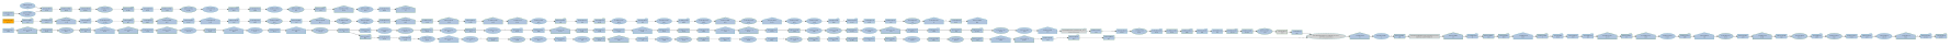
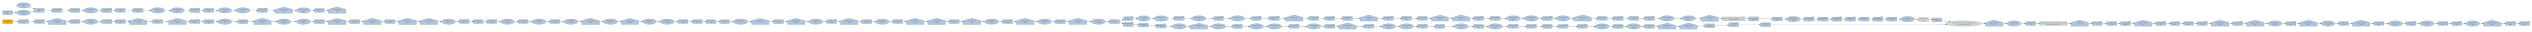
  strict digraph {
    fontname="IBM Plex Sans"
    rankdir=LR
    node [color=teal fillcolor=lightsteelblue fontname="IBM Plex Sans" shape=folder style=filled]
    edge [color="#000000" fontname="IBM Plex Sans"]
    n1 [label="0x00424860\nret"]
    n2 [color=darkgreen label="0x00424865\nmovl"]
    n3 [label="0x00424867\naddl" shape=ellipse]
    n4 [color=darkgreen label="0x0042486d\nleal" shape=box]
    n5 [color=darkgreen fillcolor=lightgrey label="0x004242a9\naddl" shape=box]
    n6 [color=darkgreen label="0x004242af\ncall" shape=box]
    n7 [fillcolor=lightgrey label="GETPROCADDRESS_KERNEL32_DLL\nGETPROCADDRESS" shape=ellipse]
    n8 [color=darkgreen label="0x00424884\norl" shape=house]
    n9 [color=darkgreen label="0x0042495d\nmovl" shape=ellipse]
    n10 [label="0x0042495f\naddl"]
    n11 [color=darkgreen label="0x00424965\nleal" shape=ellipse]
    n12 [label="0x00424967\nmovl" shape=box]
    n13 [label="0x00424886\nje" shape=ellipse]
    n14 [color=darkgreen label="0x0042488a\norl" shape=house]
    n15 [label="0x0042488c\nje"]
    n16 [color=darkgreen label="0x00424890\nmovl" shape=box]
    n17 [color=darkgreen label="0x00424892\naddl"]
    n18 [color=darkgreen label="0x004240f2\nsubl" shape=ellipse]
    n19 [color=darkgreen label="0x004240f8\ncall"]
    n20 [label="0x00424401\nmovl" shape=house]
    n21 [color=darkgreen label="0x00424403\nxorl" shape=house]
    n22 [label="0x00424825\nje" shape=ellipse]
    n23 [color=darkgreen label="0x0042482f\nmovl" shape=box]
    n24 [color=darkgreen label="0x00424831\naddl" shape=ellipse]
    n25 [label="0x00424837\nleal" shape=ellipse]
    n26 [color=darkgreen label="0x00424096\nnop" shape=box]
    n27 [color=darkgreen label="0x00424097\naddb" shape=house]
    n28 [label="0x00424099\nsubb" shape=box]
    n29 [color=darkgreen label="0x0042409b\nrorb" shape=house]
    n30 [color=darkgreen label="0x0042410f\ntestl"]
    n31 [label="0x00424115\nje" shape=ellipse]
    n32 [label="0x0042415f\nmovl"]
    n33 [label="0x00424161\naddl"]
    n34 [color=darkgreen label="0x0042483d\nmovl"]
    n35 [color=darkgreen label="0x00424842\nsubl" shape=house]
    n36 [label="0x00424848\nxorl"]
    n37 [label="0x0042484a\nlodsb" shape=ellipse]
    n38 [color=darkgreen label="0x00424063\npushl"]
    n39 [color=darkgreen label="0x00424064\npushl" shape=house]
    n40 [label="0x00424065\npushl"]
    n41 [label="0x00424066\npusha" shape=ellipse]
    n42 [label="0x00424409\nmovb" shape=ellipse]
    n43 [color=darkgreen label="0x0042440b\nmull" shape=box]
    n44 [label="0x0042440d\naddl" shape=house]
    n45 [label="0x0042440f\nincl" shape=ellipse]
    n46 [color=darkgreen label="0x0042409e\njmp" shape=house]
    n47 [label="0x004240a1\nrolb" shape=ellipse]
    n48 [color=darkgreen label="0x0042490b\npushl" shape=box]
    n49 [color=darkgreen label="0x0042490c\nmovl" shape=ellipse]
    n50 [color=darkgreen label="0x0042490e\npushl"]
    n51 [label="0x0042490f\nmovl" shape=box]
    n52 [label="0x0042497c\nmovl" shape=ellipse]
    n53 [color=darkgreen label="0x0042497f\njmp" shape=box]
    n54 [color=darkgreen label="0x00424982\naddb" shape=box]
    n55 [label="0x00424411\nloop" shape=house]
    n56 [color=darkgreen label="0x00424413\nxchgl" shape=ellipse]
    n57 [color=darkgreen label="0x00424414\nret" shape=box]
    n58 [label="0x004240fd\nmovl"]
    n59 [color=darkgreen label="0x00424815\njmp"]
    n60 [color=darkgreen label="0x0042493b\nmovl" shape=house]
    n61 [label="0x00424940\npopl" shape=ellipse]
    n62 [label="0x00424941\nleave" shape=box]
    n63 [color=darkgreen label="0x00424942\nret" shape=house]
    n64 [color=darkgreen label="0x0042406c\npopl"]
    n65 [color=darkgreen label="0x0042406d\nsubl" shape=house]
    n66 [label="0x00424073\nmovl"]
    n67 [label="0x00424078\nsubl" shape=house]
    n68 [color=darkgreen label="0x00424067\ncall"]
    n69 [label="0x004241ae\naddl" shape=box]
    n70 [color=darkgreen label="0x004241b4\nmovl" shape=ellipse]
    n71 [label="0x004241b6\nmovl"]
    n72 [color=darkgreen label="0x004241b8\nmovl" shape=box]
    n73 [label="0x004240db\njmp" shape=house]
+   n74 [label="0x004240e3\nmovl" shape=ellipse]
    n75 [label="0x004240e5\naddl"]
    n76 [color=darkgreen label="0x004240eb\nleal" shape=house]
    n77 [color=darkgreen label="0x00424167\nmovl" shape=house]
    n78 [color=darkgreen label="0x00424105\nmovl" shape=ellipse]
    n79 [color=darkgreen label="0x00424107\nmovl"]
    n80 [label="0x00424109\naddl" shape=ellipse]
    n81 [label="0x004240b1\njmp" shape=ellipse]
    n82 [label="0x004240b4\naddb"]
    n83 [label="0x004240b6\nsubb" shape=ellipse]
    n84 [color=darkgreen label="0x004240b8\nrorb" shape=house]
    n85 [label="0x004240be\ndecb" shape=house]
    n86 [label="0x004240c0\nrorb" shape=ellipse]
    n87 [label="0x004240c3\nstosb" shape=ellipse]
    n88 [label="0x004240c4\nloop"]
    n89 [color=darkgreen label="0x00424913\nmovl" shape=box]
    n90 [color=darkgreen label="0x0042491a\npushl" shape=ellipse]
    n91 [color=darkgreen label="0x0042486f\npushl" shape=ellipse]
    n92 [color=darkgreen label="0x00424870\nmovl" shape=box]
    n93 [label="0x0042407e\nmovl"]
    n94 [color=darkgreen label="0x00424169\naddl" shape=box]
    n95 [label="0x0042416c\naddl"]
    n96 [label="0x00424171\nmovl" shape=box]
    n97 [label="0x00424173\naddl" shape=house]
    n98 [label="0x004240c6\nmovl"]
    n99 [label="0x004240c8\naddl" shape=box]
    n100 [label="0x00424405\nxorl" shape=box]
    n101 [fillcolor=lightgrey label="LOADLIBRARYA_KERNEL32_DLL\nLOADLIBRARYA"]
    n102 [color=darkgreen label="0x004241ac\nmovl" shape=box]
    n103 [label="0x004240ff\naddl" shape=ellipse]
    n104 [label="0x00424898\ntestl" shape=house]
    n105 [color=darkgreen label="0x0042489e\nje"]
    n106 [label="0x004248ff\nmovl"]
    n107 [label="0x00424901\naddl" shape=box]
    n108 [label="0x00424872\naddl" shape=house]
    n109 [label="0x00424907\nleal"]
    n110 [color=darkgreen label="0x00424909\npushl" shape=house]
    n111 [color=darkgreen label="0x0042490a\nret"]
    n112 [label="0x00424197\nmovl" shape=box]
    n113 [label="0x00424199\naddl"]
    n114 [color=darkgreen label="0x0042419f\nleal" shape=box]
    n115 [color=darkgreen label="0x004241a1\npushl"]
    n116 [label="0x004240ae\nrolb"]
    n117 [label="0x00424175\naddl"]
    n118 [color=darkgreen label="0x00424178\nmovl" shape=box]
    n119 [label="0x0042417a\naddl" shape=box]
    n120 [label="0x0042417c\nmovl" shape=house]
    n121 [color=darkgreen label="0x00424888\ncall" shape=box]
    n122 [fillcolor=lightgrey label="ISDEBUGGERPRESENT_KERNEL32_DLL\nISDEBUGGERPRESENT" shape=box]
    n123 [color=darkgreen label="0x00424976\npushl"]
    n124 [color=darkgreen label="0x00424977\nxorl" shape=box]
    n125 [label="0x00424979\npushl" shape=ellipse]
    n126 [color=darkgreen label="0x0042417e\nmovl" shape=house]
    n127 [label="0x00424180\naddl"]
    n128 [color=darkgreen label="0x00424186\nmovl" shape=box]
    n129 [label="0x00424188\naddl" shape=ellipse]
    n130 [color=darkgreen label="0x004240ed\nmovl" shape=box]
    n131 [label="0x00424080\naddl" shape=box]
    n132 [color=darkgreen label="0x004240d5\nmovl" shape=box]
    n133 [label="0x00424410\nincl" shape=box]
    n134 [label="0x004240ce\nmovl" shape=box]
    n135 [color=darkgreen label="0x004240d2\nincl" shape=ellipse]
    n136 [color=darkgreen label="0x00424947\naddl"]
    n137 [label="0x0042494d\nleal" shape=house]
    n138 [color=darkgreen label="0x0042494f\nmovl" shape=ellipse]
    n139 [label="0x00424954\nsubl" shape=box]
    n140 [color=darkgreen label="0x00424407\nxorl" shape=house]
    n141 [color=darkgreen label="0x004241ba\naddl"]
    n142 [label="0x004241c0\nleal"]
    n143 [label="0x004241c2\ncall" shape=box]
    n144 [color=darkgreen label="0x004242a5\npushl"]
    n145 [label="0x004240d3\njs" shape=house]
    n146 [label="0x004240ac\naddb" shape=ellipse]
    n147 [color=darkgreen label="0x0042418b\nmovl" shape=ellipse]
    n148 [color=darkgreen label="0x0042418d\nmovl"]
    n149 [label="0x0042418f\naddl" shape=ellipse]
    n150 [color=darkgreen label="0x00424195\nmovl" shape=house]
    n151 [color=darkgreen label="0x004240aa\naddb"]
    n152 [color=darkgreen label="0x004241a2\nmovl" shape=ellipse]
    n153 [color=darkgreen label="0x004240bb\nrorb" shape=ellipse]
    n154 [label="0x0042491d\nxorl" shape=ellipse]
    n155 [color=darkgreen label="0x0042491f\npopl"]
    n156 [label="0x00424853\nloop" shape=box]
    n157 [color=darkgreen label="0x00424855\nmovl" shape=ellipse]
    n158 [color=darkgreen label="0x00424857\naddl"]
    n159 [label="0x0042485d\nleal"]
    n160 [label="0x0042496c\nsubl"]
    n161 [label="0x00424972\nstosb" shape=ellipse]
    n162 [color=darkgreen label="0x00424973\nloop" shape=house]
    n163 [label="0x00424839\nmovl"]
    n164 [label="0x0042483b\nleal" shape=ellipse]
    n165 [color=darkgreen label="0x00424943\nxorb" shape=house]
    n166 [label="0x00424945\nmovl" shape=ellipse]
    n167 [label="0x00424092\nlodsb" shape=ellipse]
    n168 [color=darkgreen label="0x00424093\nstc" shape=box]
    n169 [color=darkgreen label="0x00424094\nxorb" shape=house]
    n170 [color=darkgreen label="0x0042484b\nxorb" shape=ellipse]
    n171 [color=darkgreen label="0x00424878\npushl" shape=house]
    n172 [color=darkgreen label="0x004242a6\npushl" shape=box]
    n173 [color=darkgreen label="0x004242a7\nmovl" shape=ellipse]
    n174 [color=darkgreen label="0x0042495a\nstosb" shape=house]
    n175 [color=darkgreen label="0x0042484d\nsubb"]
    n176 [label="0x0042484f\nrolb" shape=box]
    n177 [label="0x00424852\nstosb" shape=ellipse]
    n178 [color=darkgreen label="0x00424061\nmovl"]
    n179 [label="0x00424088\nmovl" shape=box]
    n180 [color=darkgreen label="0x0042408a\nxorl" shape=house]
    n181 [color=darkgreen label="0x0042408c\njmp" shape=ellipse]
    n182 [color=darkgreen label="0x0042485f\npushl" shape=box]
    n183 [label="0x00424823\nxorl" shape=house]
    n184 [label="0x004241a4\naddl" shape=ellipse]
    n185 [label="0x004241aa\ncall" shape=house]
    n186 [label="0x0042495b\nloop" shape=box]
    n187 [label="0x00424975\npopa"]
    n188 [label="0x00424819\nmovl" shape=box]
    n189 [label="0x0042481b\naddl"]
    n190 [label="0x00424821\nmovl" shape=ellipse]
    n191 [color=darkgreen label="0x00424934\nmovl"]
    n192 [label="0x004240a7\njmp" shape=box]
    n193 [color=darkgreen label="0x004240a4\nrorb"]
    n194 [color=darkgreen label="0x00424882\ncall" shape=box]
    n195 [color=darkgreen label="0x0042487c\naddl"]
    n196 [label="0x0042492a\nmovl" shape=ellipse]
    n197 [color=darkgreen label="0x00424931\nroll" shape=ellipse]
    n198 [color=darkgreen label="0x00424086\nleal" shape=ellipse]
    n199 [label="0x0042487a\nmovl" shape=box]
    n200 [color=darkgreen label="0x00424922\naddl" shape=box]
    n201 [fillcolor=orange label="0x00424060\npushl" shape=box]
    n1 -> n2
    n2 -> n3
    n3 -> n4
    n4 -> n91
    n5 -> n6
    n6 -> n7
    n7 -> n8
    n8 -> n13
    n9 -> n10
    n10 -> n11
    n11 -> n12
    n12 -> n160
    n13 -> n121 [label=F]
    n14 -> n15
    n15 -> n16 [label=T]
    n16 -> n17
    n17 -> n104
    n18 -> n19
    n19 -> n20
    n20 -> n21
    n21 -> n100
    n22 -> n23 [label=T]
    n23 -> n24
    n24 -> n25
    n25 -> n163
    n26 -> n27
    n27 -> n28
    n28 -> n29
    n29 -> n46
    n30 -> n31
    n31 -> n32 [label=T]
    n32 -> n33
    n33 -> n77
    n34 -> n35
    n35 -> n36
    n36 -> n37
    n37 -> n170
    n38 -> n39
    n39 -> n40
    n40 -> n41
    n41 -> n68
    n42 -> n43
    n43 -> n44
    n44 -> n45
    n45 -> n133
    n46 -> n47
    n47 -> n193
    n48 -> n49
    n49 -> n50
    n50 -> n51
    n51 -> n89
    n52 -> n53
    n53 -> n54
    n54 -> n48
    n55 -> n56 [label=F]
    n56 -> n57
    n57 -> n58
    n57 -> n59
    n58 -> n103
    n59 -> n188
    n60 -> n61
    n61 -> n62
    n62 -> n63
    n64 -> n65
    n65 -> n66
    n66 -> n67
    n67 -> n93
    n68 -> n64
    n69 -> n70
    n70 -> n71
    n71 -> n72
    n72 -> n141
+   n73 -> n74
+   n74 -> n75
    n75 -> n76
    n76 -> n130
    n77 -> n94
    n78 -> n79
    n79 -> n80
    n80 -> n30
    n81 -> n82
    n82 -> n83
    n83 -> n84
    n84 -> n153
    n85 -> n86
    n86 -> n87
    n87 -> n88
    n88 -> n98 [label=F]
    n89 -> n90
    n90 -> n154
    n91 -> n92
    n92 -> n108
    n93 -> n131
    n94 -> n95
    n95 -> n96
    n96 -> n97
    n97 -> n117
    n98 -> n99
    n99 -> n134
    n100 -> n140
    n101 -> n102
    n102 -> n69
    n103 -> n78
    n104 -> n105
    n105 -> n106 [label=T]
    n106 -> n107
    n107 -> n109
    n108 -> n171
    n109 -> n110
    n110 -> n111
    n111 -> n165
    n112 -> n113
    n113 -> n114
    n114 -> n115
    n115 -> n152
    n116 -> n81
    n117 -> n118
    n118 -> n119
    n119 -> n120
    n120 -> n126
    n121 -> n122
    n122 -> n14
    n124 -> n125
    n125 -> n53
    n126 -> n127
    n127 -> n128
    n128 -> n129
    n129 -> n147
    n130 -> n18
    n131 -> n198
    n132 -> n73
    n133 -> n55
    n134 -> n135
    n135 -> n145
    n136 -> n137
    n137 -> n138
    n138 -> n139
    n139 -> n174
    n140 -> n42
    n141 -> n142
    n142 -> n143
    n143 -> n144
    n144 -> n172
    n145 -> n132 [label=F]
    n146 -> n116
    n147 -> n148
    n148 -> n149
    n149 -> n150
    n150 -> n112
    n151 -> n146
    n152 -> n184
    n153 -> n85
    n154 -> n155
    n155 -> n200
    n156 -> n157 [label=F]
    n157 -> n158
    n158 -> n159
    n159 -> n182
    n160 -> n161
    n161 -> n162
    n162 -> n187 [label=F]
    n163 -> n164
    n164 -> n34
    n165 -> n166
    n166 -> n136
    n167 -> n168
    n168 -> n169
    n169 -> n26
    n170 -> n175
    n171 -> n199
    n172 -> n173
    n173 -> n5
    n174 -> n186
    n175 -> n176
    n176 -> n177
    n177 -> n156
    n178 -> n38
    n179 -> n180
    n180 -> n181
    n181 -> n167
    n182 -> n1
    n183 -> n22
    n184 -> n185
    n185 -> n101
    n186 -> n9 [label=F]
    n187 -> n123
    n188 -> n189
    n189 -> n190
    n190 -> n183
    n191 -> n60
    n192 -> n151
    n193 -> n192
    n194 -> n7
    n195 -> n194
    n196 -> n197
    n197 -> n191
    n198 -> n179
    n199 -> n195
    n200 -> n196
    n201 -> n178
  }
